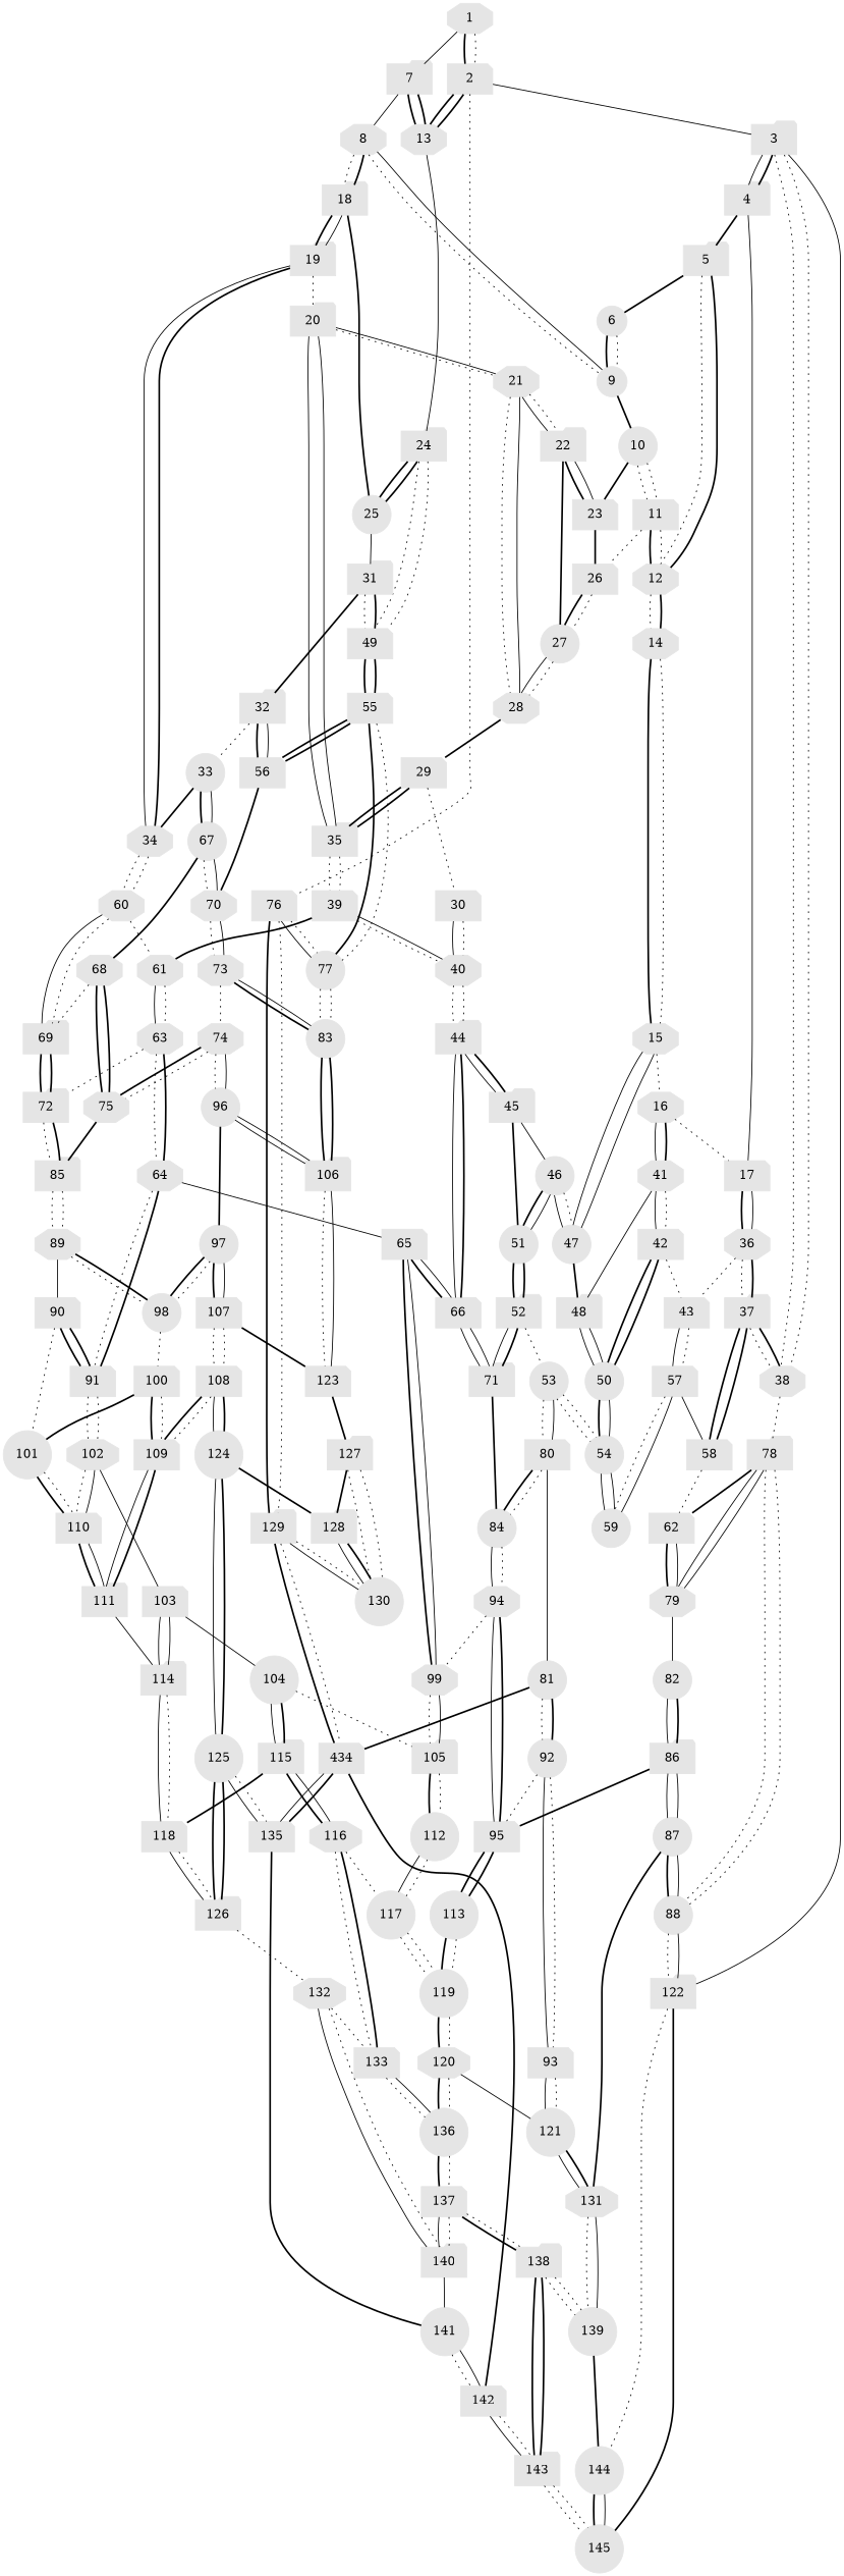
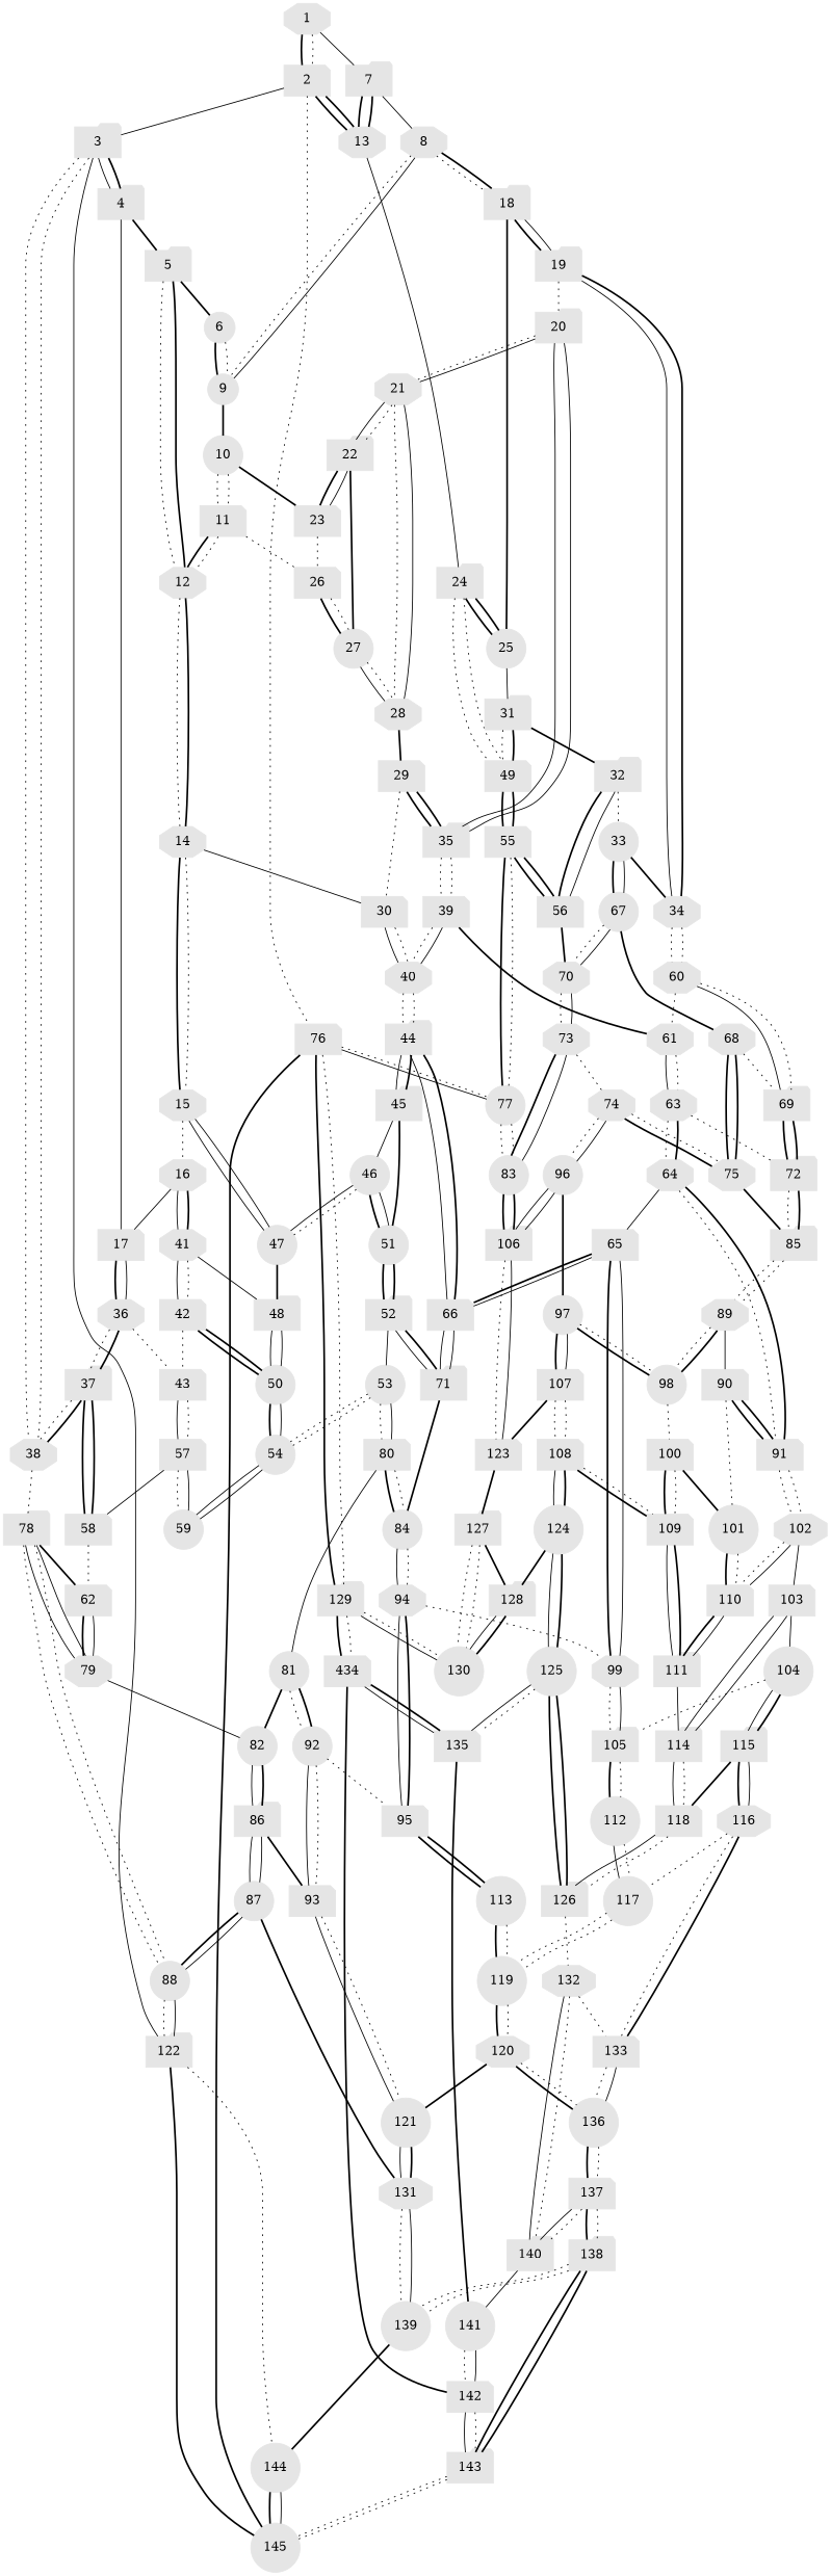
  graph {
    node [color=gray90 shape=circle style=filled]
    edge [style=bold]
    1 [shape=octagon]
    2 [shape=note]
    7 [shape=folder]
    3 [shape=folder]
    13 [shape=octagon]
    76 [shape=note]
    8 [shape=octagon]
    4 [shape=folder]
    38 [shape=octagon]
    122 [shape=folder]
    24 [shape=folder]
    77
    129 [shape=folder]
    145
    5 [shape=folder]
    17 [shape=note]
    78 [shape=folder]
    144
    6
    12 [shape=octagon]
    36 [shape=octagon]
    9
    14 [shape=octagon]
    10
    18 [shape=folder]
    19 [shape=folder]
    25
    11 [shape=note]
    23 [shape=note]
    26 [shape=note]
    27
    15 [shape=octagon]
    30 [shape=note]
    49 [shape=note]
    16 [shape=octagon]
    47
    40 [shape=octagon]
    41 [shape=octagon]
    48 [shape=folder]
    42 [shape=note]
    37 [shape=folder]
    43 [shape=note]
    20 [shape=folder]
    34 [shape=octagon]
    31 [shape=folder]
    21 [shape=octagon]
    35 [shape=folder]
    60 [shape=octagon]
    22 [shape=folder]
    28 [shape=octagon]
    39 [shape=note]
    29 [shape=note]
    55 [shape=note]
    32 [shape=folder]
    44 [shape=folder]
    33
    56 [shape=note]
    67
    70 [shape=octagon]
    68 [shape=octagon]
    61 [shape=octagon]
    69 [shape=folder]
    58 [shape=note]
    57 [shape=note]
    62 [shape=note]
    79 [shape=octagon]
    88
    63 [shape=octagon]
    45 [shape=folder]
    66 [shape=note]
    50
    54
    59
    46
    51
    71 [shape=folder]
    52 [shape=folder]
    53
    80 [shape=note]
    84
    81
    83
    73 [shape=octagon]
    72 [shape=folder]
    64 [shape=octagon]
    82
    65 [shape=note]
    91 [shape=note]
    85 [shape=folder]
    99 [shape=octagon]
    102 [shape=octagon]
    105 [shape=folder]
    75 [shape=octagon]
    74 [shape=octagon]
    94 [shape=octagon]
    89 [shape=octagon]
    96
    106 [shape=folder]
    97
    130
    n101 [label=434 shape=note]
    86 [shape=folder]
    92
    93 [shape=note]
    95 [shape=note]
    87
    123 [shape=note]
    90 [shape=note]
    98
    131 [shape=octagon]
    121
    139
    101
    100 [shape=note]
    110 [shape=note]
    103 [shape=note]
    113
    119
    107 [shape=note]
    108 [shape=note]
    109 [shape=note]
    112
    111 [shape=folder]
    104
    114 [shape=folder]
    115 [shape=folder]
    118 [shape=note]
    116 [shape=octagon]
    117
    127 [shape=folder]
    124
    125
    128 [shape=folder]
    120 [shape=octagon]
    126 [shape=folder]
    133 [shape=note]
    136
    132 [shape=octagon]
    137 [shape=note]
    135 [shape=note]
    141
    140 [shape=folder]
    142 [shape=note]
    143 [shape=folder]
    138 [shape=folder]
    1 -- 2
    1 -- 2 [style=dotted]
    1 -- 7 [style=solid]
    2 -- 3 [style=solid]
    2 -- 13
    2 -- 13
    2 -- 76 [style=dotted]
    7 -- 13
    7 -- 13
    7 -- 8 [style=solid]
    3 -- 4 [style=solid]
    3 -- 4
    3 -- 38 [style=dotted]
    3 -- 38 [style=dotted]
    3 -- 122 [style=solid]
    13 -- 24 [style=solid]
    76 -- 77 [style=solid]
    76 -- 77 [style=dotted]
    76 -- 129
    76 -- 129 [style=dotted]
+   76 -- 145
    8 -- 9 [style=dotted]
    8 -- 9 [style=solid]
    8 -- 18 [style=dotted]
    8 -- 18
    4 -- 5
    4 -- 17 [style=solid]
    38 -- 78 [style=dotted]
    122 -- 145
    122 -- 144 [style=dotted]
    24 -- 25
    24 -- 25
    24 -- 49 [style=dotted]
    24 -- 49 [style=dotted]
    77 -- 83 [style=dotted]
    77 -- 83 [style=dotted]
    129 -- 130 [style=solid]
    129 -- 130 [style=dotted]
    129 -- n101
    129 -- n101 [style=dotted]
    5 -- 6
    5 -- 12 [style=dotted]
    5 -- 12
    17 -- 36
    17 -- 36 [style=solid]
    78 -- 62
    78 -- 79 [style=solid]
    78 -- 79 [style=solid]
    78 -- 88 [style=dotted]
    78 -- 88 [style=dotted]
    144 -- 145
    144 -- 145 [style=solid]
    6 -- 9
    6 -- 9 [style=dotted]
    12 -- 14 [style=dotted]
    12 -- 14
    36 -- 37 [style=dotted]
    36 -- 37
    36 -- 43 [style=dotted]
    9 -- 10
    14 -- 15
    14 -- 15 [style=dotted]
+   14 -- 30 [style=solid]
    10 -- 11 [style=dotted]
    10 -- 11 [style=dotted]
    10 -- 23
    18 -- 19
    18 -- 19 [style=solid]
    18 -- 25
    19 -- 20 [style=dotted]
    19 -- 34 [style=solid]
    19 -- 34
    25 -- 31 [style=solid]
    11 -- 12
    11 -- 12 [style=dotted]
    11 -- 26 [style=dotted]
-   23 -- 26
+   23 -- 26 [style=dotted]
    26 -- 27
    26 -- 27 [style=dotted]
    27 -- 28 [style=solid]
    27 -- 28 [style=dotted]
    15 -- 16 [style=dotted]
    15 -- 47 [style=solid]
    15 -- 47 [style=solid]
    30 -- 40 [style=solid]
    30 -- 40 [style=dotted]
    49 -- 55
    49 -- 55
-   16 -- 17 [style=dotted]
+   16 -- 17 [style=solid]
    16 -- 41 [style=solid]
    16 -- 41
    47 -- 48
    40 -- 44 [style=dotted]
    40 -- 44 [style=dotted]
    41 -- 48 [style=solid]
    41 -- 42 [style=solid]
    41 -- 42 [style=dotted]
    48 -- 50 [style=solid]
    48 -- 50 [style=solid]
    42 -- 43 [style=dotted]
    42 -- 50
    42 -- 50
    37 -- 38 [style=dotted]
    37 -- 38
    37 -- 58
    37 -- 58
    43 -- 57 [style=solid]
    43 -- 57 [style=dotted]
    20 -- 21 [style=dotted]
    20 -- 21 [style=solid]
    20 -- 35 [style=solid]
    20 -- 35 [style=solid]
    34 -- 60 [style=dotted]
    34 -- 60 [style=dotted]
    31 -- 49 [style=dotted]
    31 -- 49
    31 -- 32
    21 -- 22 [style=solid]
    21 -- 22 [style=dotted]
    21 -- 28 [style=dotted]
    21 -- 28 [style=solid]
    35 -- 39 [style=dotted]
    35 -- 39 [style=dotted]
    60 -- 61 [style=dotted]
    60 -- 69 [style=solid]
    60 -- 69 [style=dotted]
    22 -- 23
    22 -- 23 [style=solid]
    22 -- 27
    28 -- 29
    39 -- 40 [style=dotted]
    39 -- 40 [style=solid]
    39 -- 61
    29 -- 30 [style=dotted]
    29 -- 35
    29 -- 35
    55 -- 77
    55 -- 77 [style=dotted]
    55 -- 56
    55 -- 56
    32 -- 33 [style=dotted]
    32 -- 56
    32 -- 56 [style=solid]
    44 -- 45 [style=solid]
    44 -- 45
    44 -- 66 [style=solid]
    44 -- 66
    33 -- 34
    33 -- 67
    33 -- 67 [style=solid]
    56 -- 70
    67 -- 70 [style=dotted]
    67 -- 70 [style=solid]
    67 -- 68
    70 -- 73 [style=dotted]
    70 -- 73 [style=solid]
    68 -- 69 [style=dotted]
    68 -- 75
    68 -- 75
    61 -- 63 [style=solid]
    61 -- 63 [style=dotted]
    69 -- 72
    69 -- 72
    58 -- 62 [style=dotted]
    57 -- 58 [style=solid]
    57 -- 59 [style=dotted]
    57 -- 59 [style=solid]
    62 -- 79
    62 -- 79 [style=solid]
    79 -- 82 [style=solid]
    88 -- 122 [style=dotted]
    88 -- 122 [style=solid]
    63 -- 72 [style=dotted]
    63 -- 64 [style=dotted]
    63 -- 64
    45 -- 46 [style=solid]
    45 -- 51
    66 -- 71 [style=solid]
    66 -- 71 [style=solid]
    50 -- 54
    50 -- 54 [style=solid]
    54 -- 59 [style=solid]
    54 -- 59 [style=solid]
    46 -- 47 [style=solid]
    46 -- 47 [style=dotted]
    46 -- 51
    46 -- 51 [style=solid]
    51 -- 52
    51 -- 52
    71 -- 84
    52 -- 71 [style=solid]
    52 -- 71
-   52 -- 53 [style=dotted]
+   52 -- 53 [style=solid]
    53 -- 54 [style=dotted]
    53 -- 54 [style=dotted]
    53 -- 80 [style=dotted]
    53 -- 80 [style=solid]
    80 -- 84
    80 -- 84 [style=dotted]
    80 -- 81 [style=solid]
    84 -- 94 [style=solid]
    84 -- 94 [style=dotted]
-   81 -- n101
+   81 -- 82
    81 -- 92 [style=dotted]
    81 -- 92
    83 -- 106
    83 -- 106
    73 -- 83
    73 -- 83 [style=solid]
    73 -- 74 [style=dotted]
    72 -- 85 [style=dotted]
    72 -- 85
    64 -- 65 [style=solid]
    64 -- 91 [style=dotted]
    64 -- 91
    82 -- 86 [style=solid]
    82 -- 86
    65 -- 66
    65 -- 66 [style=solid]
    65 -- 99
    65 -- 99 [style=solid]
    91 -- 102 [style=dotted]
    91 -- 102 [style=dotted]
    85 -- 89 [style=dotted]
    85 -- 89 [style=dotted]
    99 -- 105 [style=dotted]
    99 -- 105 [style=solid]
    102 -- 110 [style=dotted]
    102 -- 110 [style=solid]
    102 -- 103 [style=solid]
    105 -- 112
    105 -- 112 [style=dotted]
    75 -- 85
    74 -- 75
    74 -- 75 [style=dotted]
    74 -- 96 [style=dotted]
    74 -- 96 [style=solid]
    94 -- 99 [style=dotted]
    94 -- 95 [style=solid]
    94 -- 95
    89 -- 90 [style=solid]
    89 -- 98 [style=dotted]
    89 -- 98
    96 -- 106 [style=solid]
    96 -- 106 [style=solid]
    96 -- 97
    106 -- 123 [style=dotted]
    106 -- 123 [style=solid]
    97 -- 98
    97 -- 98 [style=dotted]
    97 -- 107
    97 -- 107 [style=solid]
    n101 -- 135 [style=solid]
    n101 -- 135
    n101 -- 142
-   86 -- 95
+   86 -- 93
    86 -- 87 [style=solid]
    86 -- 87 [style=solid]
    92 -- 93 [style=solid]
    92 -- 93 [style=dotted]
    92 -- 95 [style=dotted]
    93 -- 121 [style=solid]
    93 -- 121 [style=dotted]
    95 -- 113
    95 -- 113
    87 -- 88
    87 -- 88 [style=solid]
    87 -- 131
    123 -- 127
    90 -- 91
    90 -- 91
    90 -- 101 [style=dotted]
    98 -- 100 [style=dotted]
    131 -- 139 [style=dotted]
    131 -- 139 [style=solid]
    121 -- 131 [style=solid]
    121 -- 131
    139 -- 144
    101 -- 110
    101 -- 110 [style=dotted]
    100 -- 101
    100 -- 109
    100 -- 109 [style=dotted]
    110 -- 111
    110 -- 111 [style=solid]
    103 -- 104 [style=solid]
    103 -- 114 [style=solid]
    103 -- 114 [style=solid]
    113 -- 119
    113 -- 119 [style=dotted]
    119 -- 120
    119 -- 120 [style=dotted]
    107 -- 123
    107 -- 108 [style=dotted]
    107 -- 108 [style=dotted]
    108 -- 109
    108 -- 109 [style=dotted]
    108 -- 124 [style=solid]
    108 -- 124
    109 -- 111 [style=solid]
    109 -- 111
    112 -- 117 [style=solid]
    112 -- 117 [style=dotted]
    111 -- 114 [style=solid]
    104 -- 105 [style=dotted]
    104 -- 115 [style=solid]
    104 -- 115
    114 -- 118 [style=solid]
    114 -- 118 [style=dotted]
    115 -- 118
    115 -- 116
    115 -- 116 [style=solid]
    118 -- 126 [style=solid]
    118 -- 126 [style=dotted]
    116 -- 117 [style=dotted]
    116 -- 133 [style=dotted]
    116 -- 133
    117 -- 119 [style=dotted]
    117 -- 119 [style=dotted]
    127 -- 130 [style=dotted]
    127 -- 130 [style=dotted]
    127 -- 128
    124 -- 125 [style=solid]
    124 -- 125
    124 -- 128
    125 -- 126
    125 -- 126
    125 -- 135 [style=solid]
    125 -- 135 [style=dotted]
    128 -- 130 [style=solid]
    128 -- 130
-   120 -- 121 [style=solid]
+   120 -- 121
    120 -- 136
    120 -- 136 [style=dotted]
    126 -- 132 [style=dotted]
    133 -- 136 [style=dotted]
    133 -- 136 [style=solid]
    136 -- 137
    136 -- 137 [style=dotted]
    132 -- 133 [style=dotted]
    132 -- 140 [style=solid]
    132 -- 140 [style=dotted]
    137 -- 140 [style=solid]
    137 -- 140 [style=dotted]
    137 -- 138
    137 -- 138 [style=dotted]
    135 -- 141
    141 -- 142 [style=dotted]
    141 -- 142 [style=solid]
    140 -- 141 [style=solid]
    142 -- 143 [style=solid]
    142 -- 143 [style=dotted]
    143 -- 145 [style=dotted]
    143 -- 145 [style=dotted]
    138 -- 139 [style=dotted]
    138 -- 139 [style=dotted]
    138 -- 143
    138 -- 143
  }
